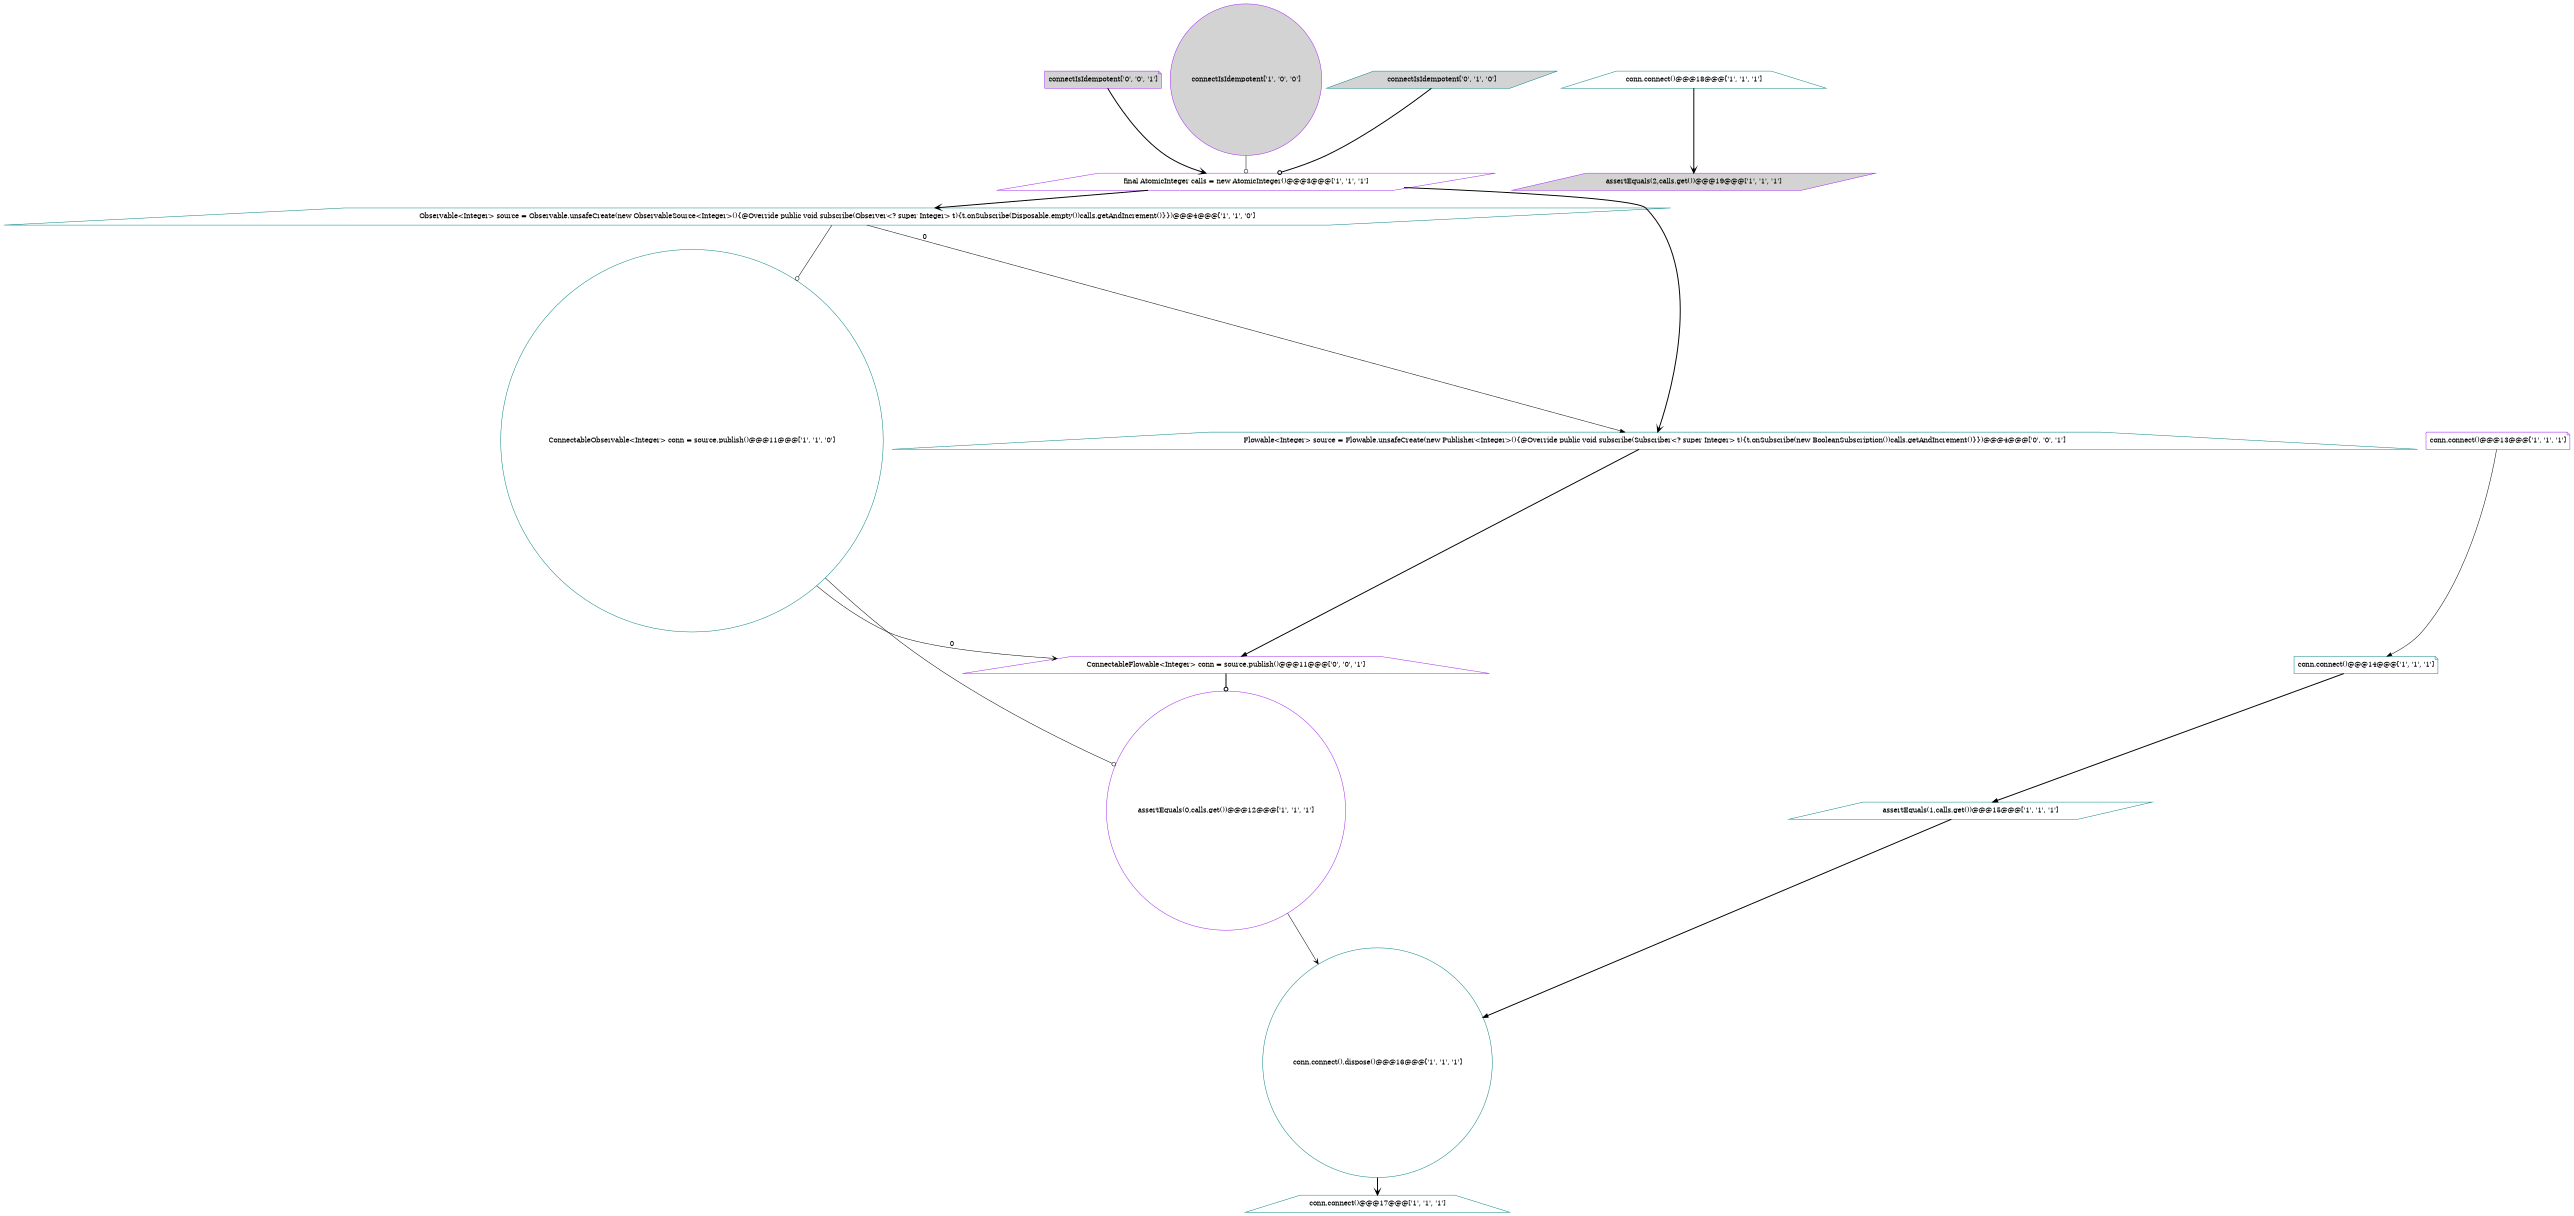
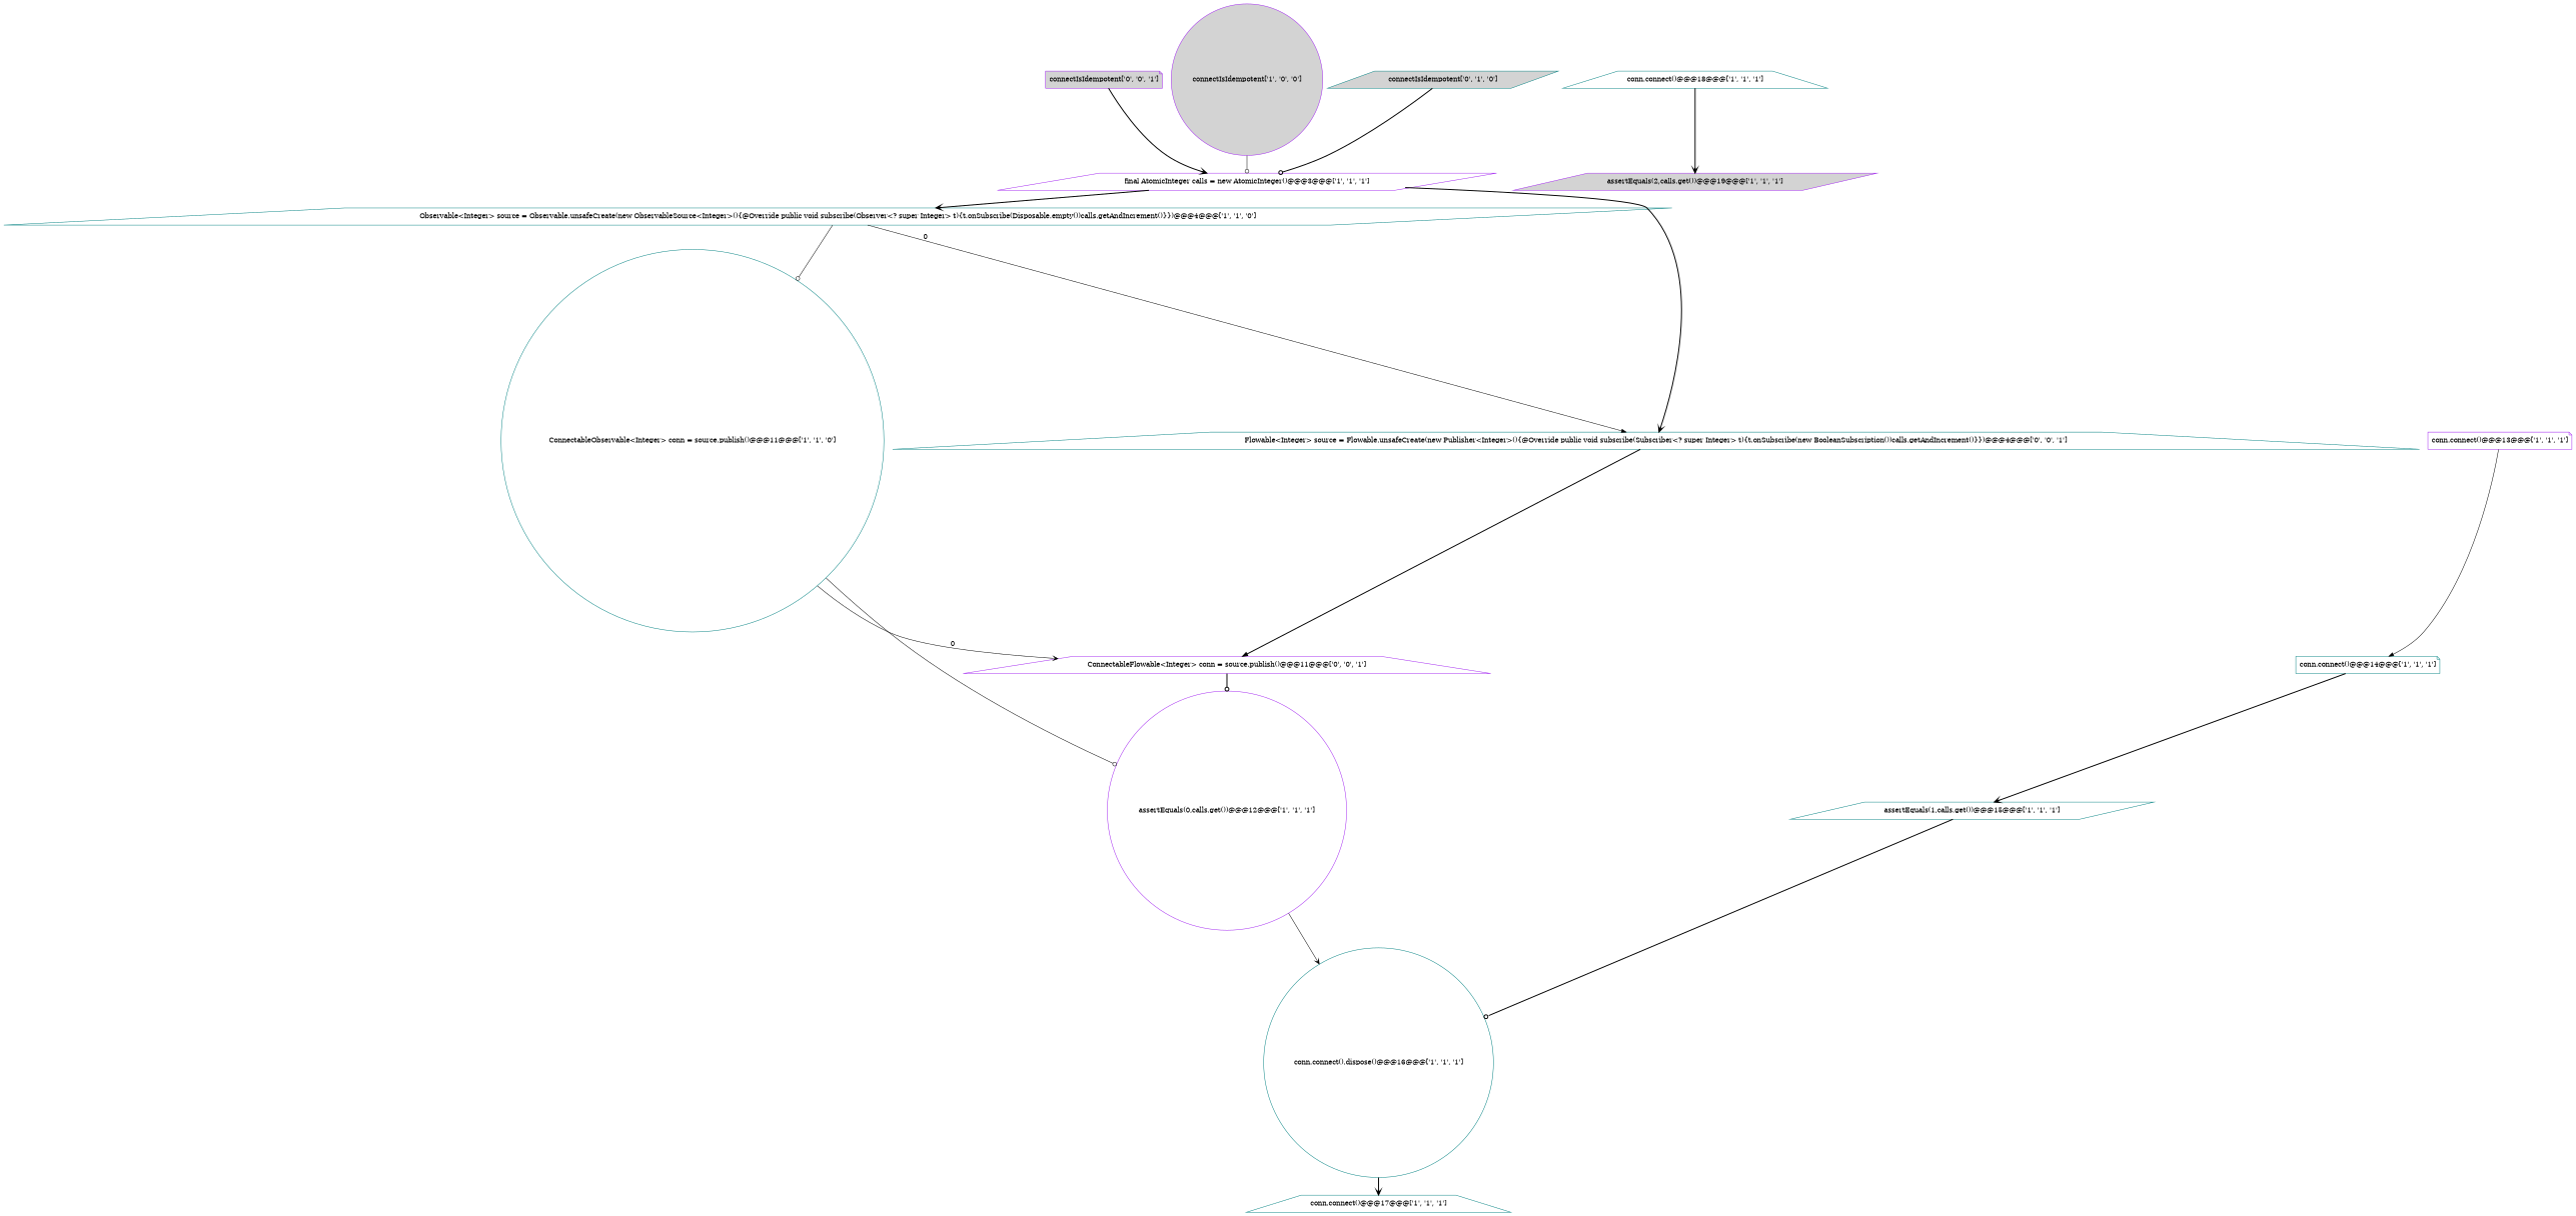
  digraph {
    node [color=teal fillcolor=white shape=parallelogram style=filled]
    edge [arrowhead=vee style=bold]
    n1 [color=purple fillcolor=lightgray label="connectIsIdempotent['0', '0', '1']" shape=note]
    n2 [color=purple label="final AtomicInteger calls = new AtomicInteger()@@@3@@@['1', '1', '1']"]
    n3 [label="Observable<Integer> source = Observable.unsafeCreate(new ObservableSource<Integer>(){@Override public void subscribe(Observer<? super Integer> t){t.onSubscribe(Disposable.empty())calls.getAndIncrement()}})@@@4@@@['1', '1', '0']"]
    n4 [label="Flowable<Integer> source = Flowable.unsafeCreate(new Publisher<Integer>(){@Override public void subscribe(Subscriber<? super Integer> t){t.onSubscribe(new BooleanSubscription())calls.getAndIncrement()}})@@@4@@@['0', '0', '1']" shape=trapezium]
    n5 [label="conn.connect()@@@18@@@['1', '1', '1']" shape=trapezium]
    n6 [color=purple fillcolor=lightgray label="assertEquals(2,calls.get())@@@19@@@['1', '1', '1']"]
    n7 [label="ConnectableObservable<Integer> conn = source.publish()@@@11@@@['1', '1', '0']" shape=circle]
    n8 [color=purple label="ConnectableFlowable<Integer> conn = source.publish()@@@11@@@['0', '0', '1']" shape=trapezium]
    n9 [color=purple label="assertEquals(0,calls.get())@@@12@@@['1', '1', '1']" shape=circle]
    n10 [label="conn.connect().dispose()@@@16@@@['1', '1', '1']" shape=circle]
    n11 [label="conn.connect()@@@17@@@['1', '1', '1']" shape=trapezium]
    n12 [color=purple fillcolor=lightgray label="connectIsIdempotent['1', '0', '0']" shape=circle]
    n13 [fillcolor=lightgray label="connectIsIdempotent['0', '1', '0']"]
    n14 [color=purple label="conn.connect()@@@13@@@['1', '1', '1']" shape=note]
    n15 [label="conn.connect()@@@14@@@['1', '1', '1']" shape=note]
    n16 [label="assertEquals(1,calls.get())@@@15@@@['1', '1', '1']"]
    n1 -> n2
    n2 -> n3
    n2 -> n4
    n3 -> n4 [arrowhead=normal label=0 style=solid]
    n3 -> n7 [arrowhead=odot style=solid]
    n4 -> n8 [arrowhead=normal]
    n5 -> n6
    n7 -> n8 [label=0 style=solid]
    n7 -> n9 [arrowhead=odot style=solid]
    n8 -> n9 [arrowhead=odot]
    n9 -> n10 [style=solid]
    n10 -> n11
    n12 -> n2 [arrowhead=odot style=solid]
    n13 -> n2 [arrowhead=odot]
    n14 -> n15 [arrowhead=normal style=solid]
-   n15 -> n16 [arrowhead=normal]
-   n16 -> n10 [arrowhead=normal]
+   n15 -> n16
+   n16 -> n10 [arrowhead=odot]
  }
